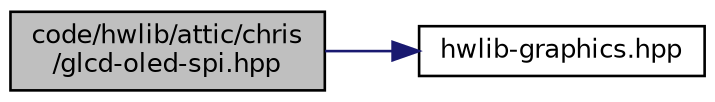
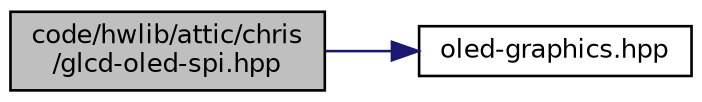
  digraph {
    rankdir=LR
    node [color=black fontname=Helvetica fontsize=10 shape=record style=filled]
    n1 [fillcolor=grey75 fontcolor=black height=0.2 label="code/hwlib/attic/chris\l/glcd-oled-spi.hpp" width=0.4]
-   n2 [fillcolor=white height=0.2 label="hwlib-graphics.hpp" width=0.4]
+   n2 [fillcolor=white height=0.2 label="oled-graphics.hpp" width=0.4]
    n1 -> n2 [color=midnightblue fontname=Helvetica fontsize=10 labelfontname=Helvetica labelfontsize=10 style=solid]
  }
